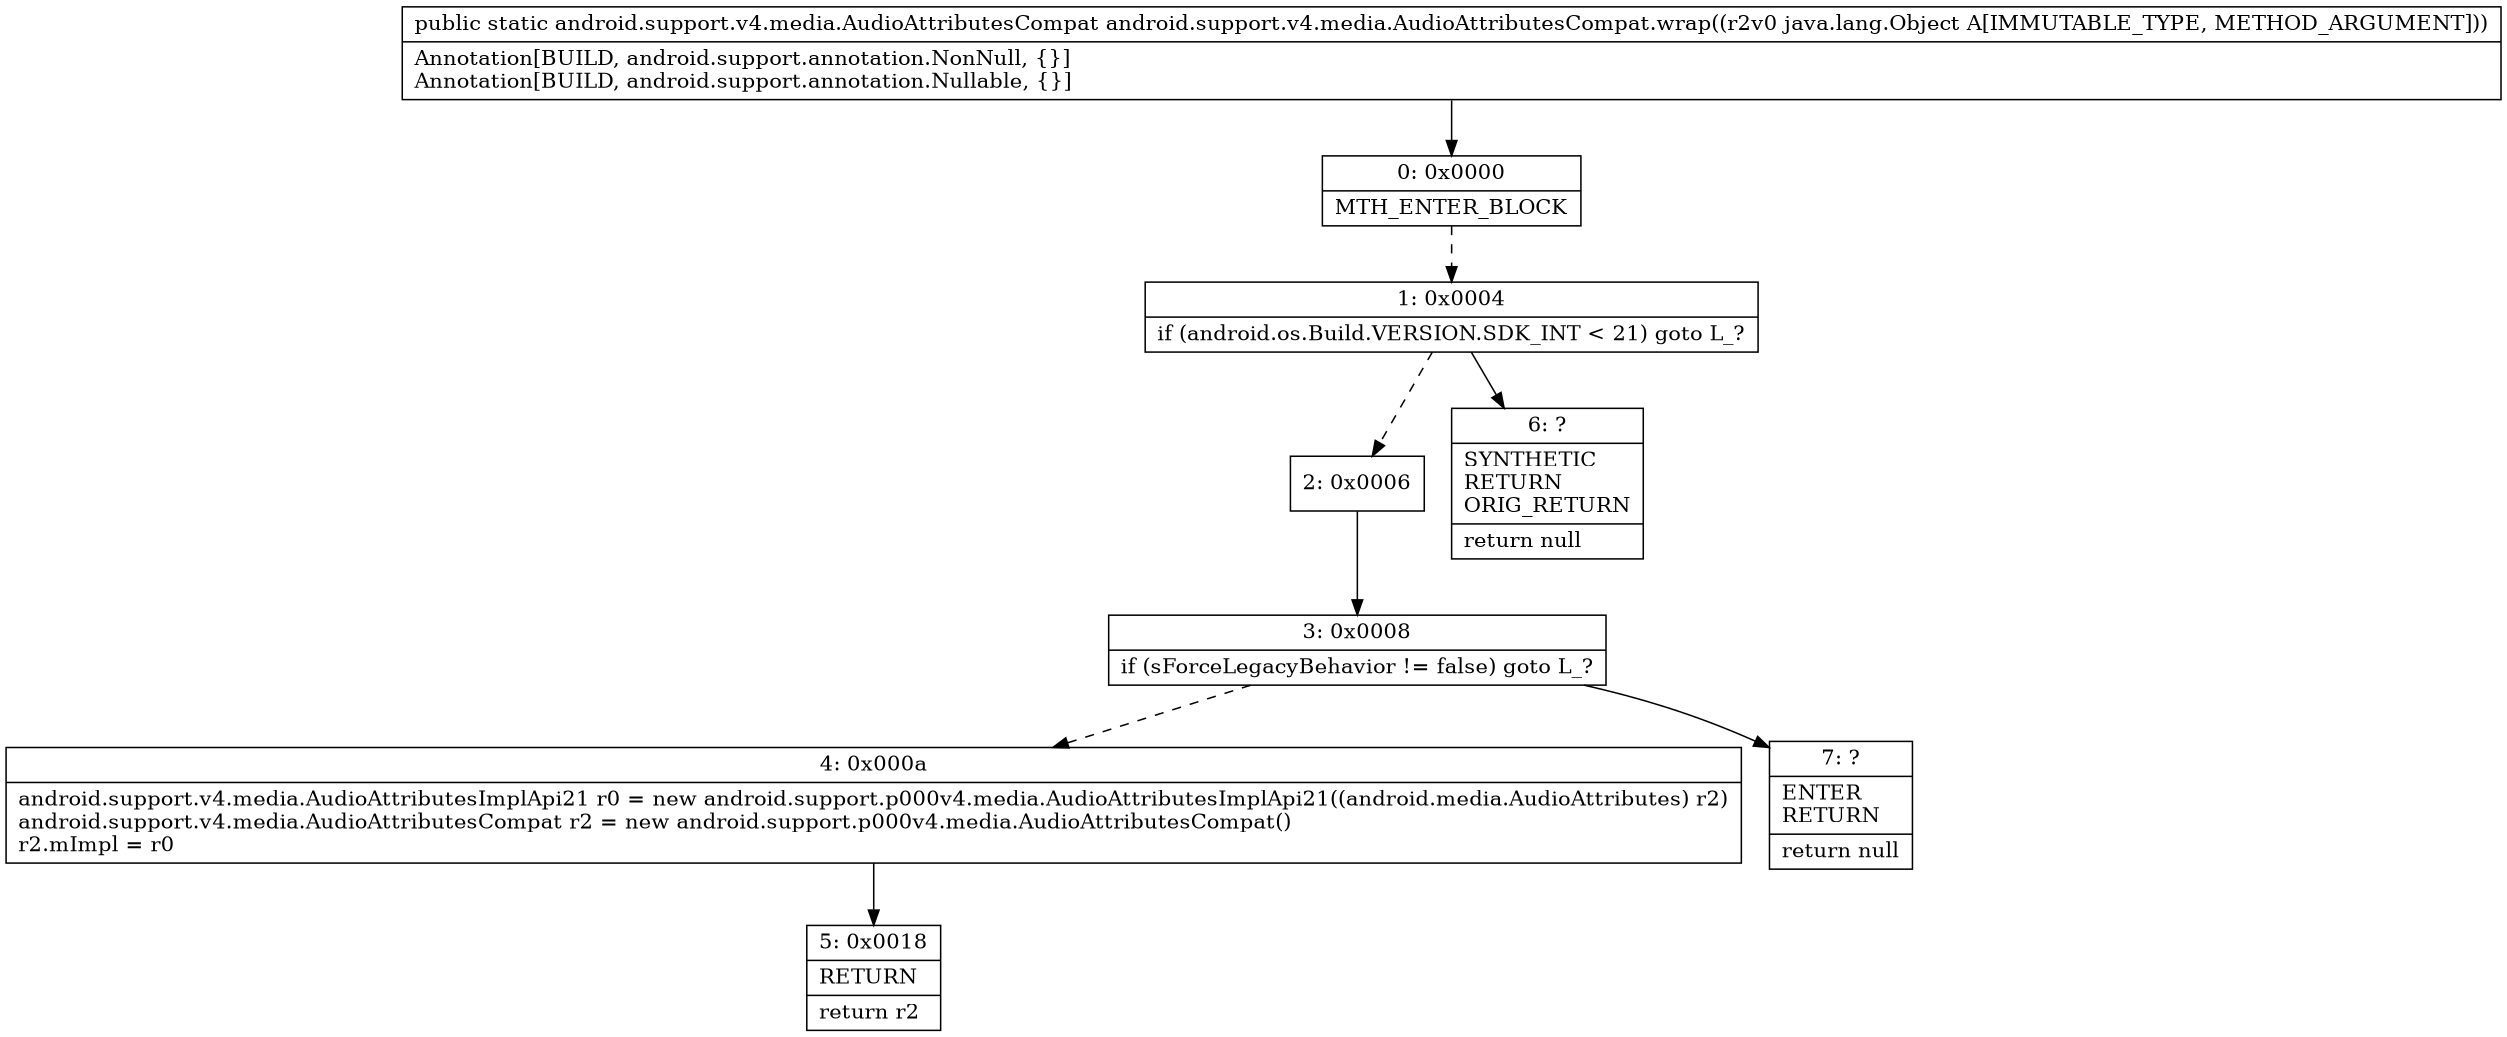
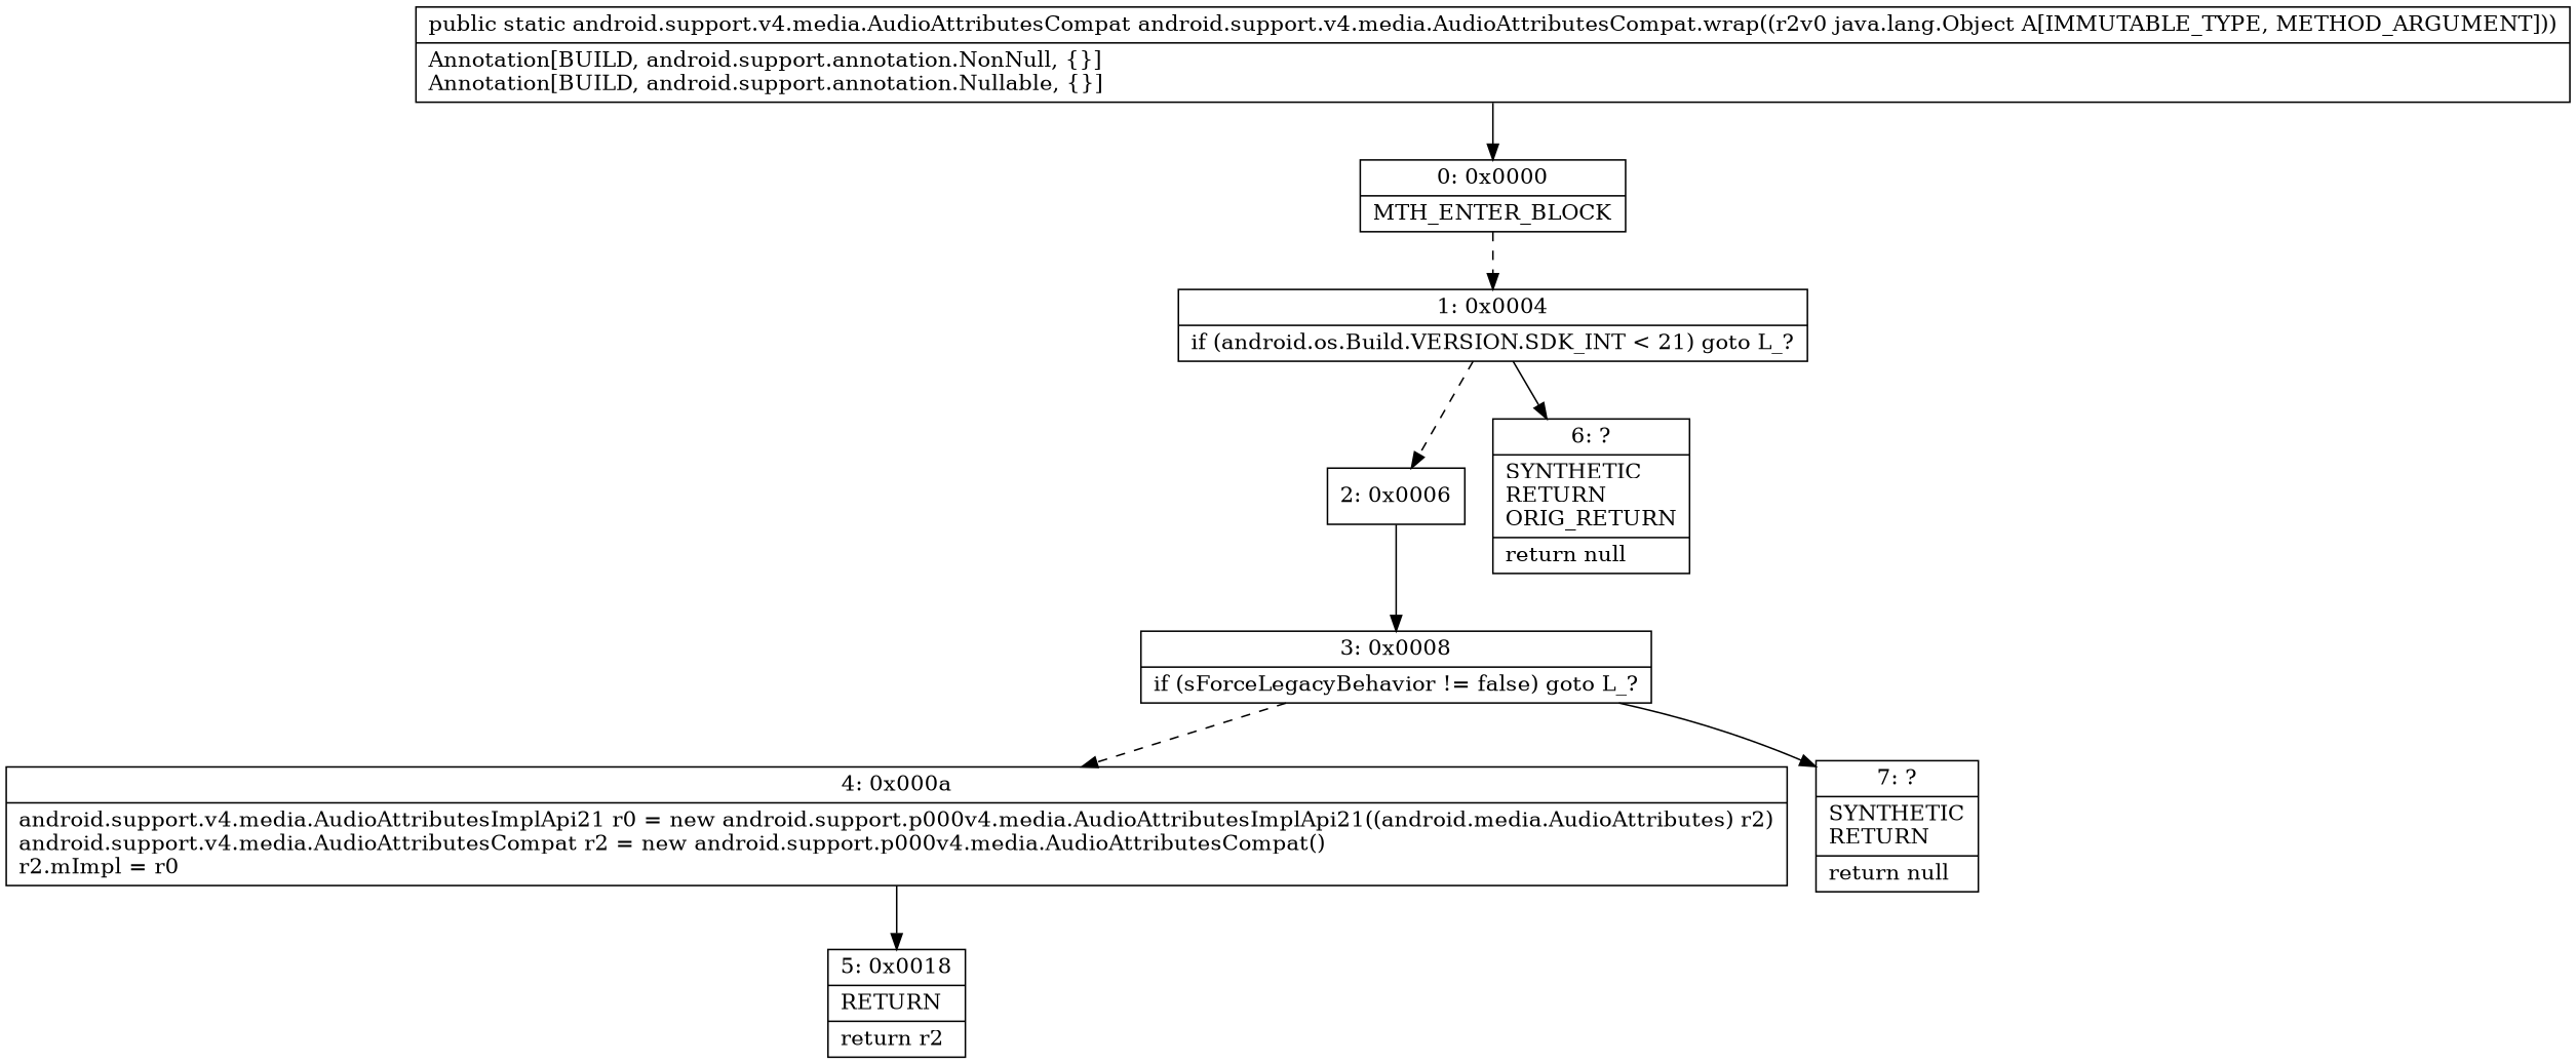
  digraph {
    node [shape=record]
    n1 [label="{0\:\ 0x0000|MTH_ENTER_BLOCK\l}"]
    n2 [label="{1\:\ 0x0004|if (android.os.Build.VERSION.SDK_INT \< 21) goto L_?\l}"]
    n3 [label="{2\:\ 0x0006}"]
    n4 [label="{6\:\ ?|SYNTHETIC\lRETURN\lORIG_RETURN\l|return null\l}"]
    n5 [label="{3\:\ 0x0008|if (sForceLegacyBehavior != false) goto L_?\l}"]
    n6 [label="{4\:\ 0x000a|android.support.v4.media.AudioAttributesImplApi21 r0 = new android.support.p000v4.media.AudioAttributesImplApi21((android.media.AudioAttributes) r2)\landroid.support.v4.media.AudioAttributesCompat r2 = new android.support.p000v4.media.AudioAttributesCompat()\lr2.mImpl = r0\l}"]
-   n7 [label="{7\:\ ?|ENTER\lRETURN\l|return null\l}"]
+   n7 [label="{7\:\ ?|SYNTHETIC\lRETURN\l|return null\l}"]
    n8 [label="{5\:\ 0x0018|RETURN\l|return r2\l}"]
    n9 [label="{public static android.support.v4.media.AudioAttributesCompat android.support.v4.media.AudioAttributesCompat.wrap((r2v0 java.lang.Object A[IMMUTABLE_TYPE, METHOD_ARGUMENT]))  | Annotation[BUILD, android.support.annotation.NonNull, \{\}]\lAnnotation[BUILD, android.support.annotation.Nullable, \{\}]\l}"]
    n1 -> n2 [style=dashed]
    n2 -> n3 [style=dashed]
    n2 -> n4
    n3 -> n5
    n5 -> n6 [style=dashed]
    n5 -> n7
    n6 -> n8
    n9 -> n1
  }
